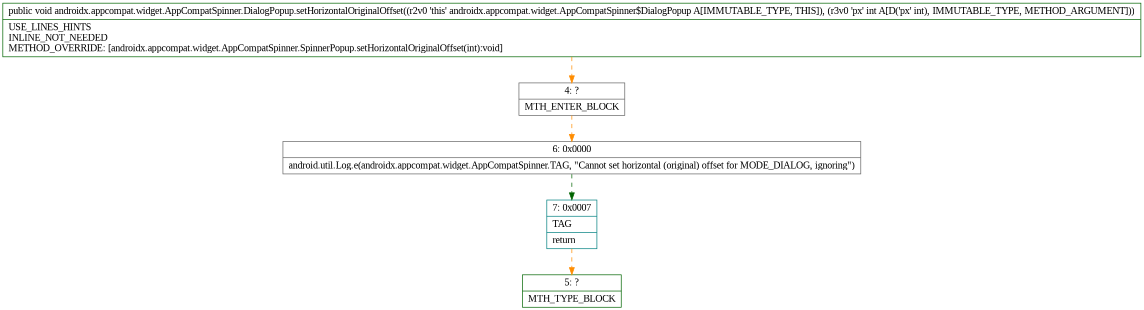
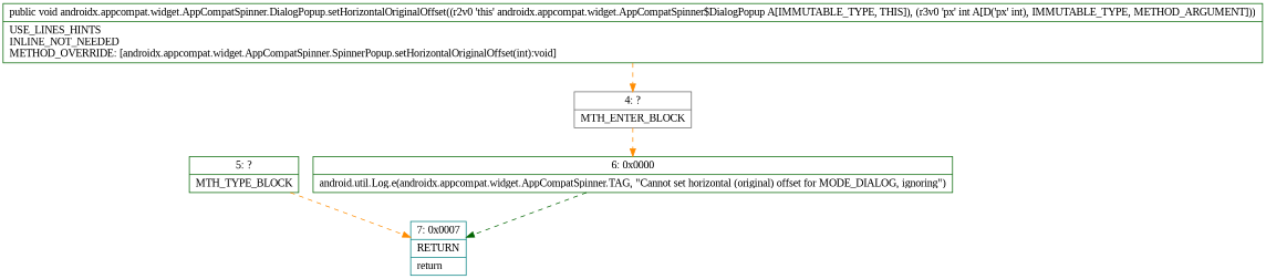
  digraph {
    fontname="Liberation Serif"
    node [color=gray40 fontname="Liberation Serif" shape=record]
    edge [color=darkorange fontname="Liberation Serif" style=dashed]
    n1 [label="{4\:\ ?|MTH_ENTER_BLOCK\l}"]
-   n2 [label="{6\:\ 0x0000|android.util.Log.e(androidx.appcompat.widget.AppCompatSpinner.TAG, \"Cannot set horizontal (original) offset for MODE_DIALOG, ignoring\")\l}"]
-   n3 [color=teal label="{7\:\ 0x0007|TAG\l|return\l}"]
+   n2 [color=darkgreen label="{6\:\ 0x0000|android.util.Log.e(androidx.appcompat.widget.AppCompatSpinner.TAG, \"Cannot set horizontal (original) offset for MODE_DIALOG, ignoring\")\l}"]
+   n3 [color=teal label="{7\:\ 0x0007|RETURN\l|return\l}"]
    n4 [color=darkgreen label="{5\:\ ?|MTH_TYPE_BLOCK\l}"]
    n5 [color=darkgreen label="{public void androidx.appcompat.widget.AppCompatSpinner.DialogPopup.setHorizontalOriginalOffset((r2v0 'this' androidx.appcompat.widget.AppCompatSpinner$DialogPopup A[IMMUTABLE_TYPE, THIS]), (r3v0 'px' int A[D('px' int), IMMUTABLE_TYPE, METHOD_ARGUMENT]))  | USE_LINES_HINTS\lINLINE_NOT_NEEDED\lMETHOD_OVERRIDE: [androidx.appcompat.widget.AppCompatSpinner.SpinnerPopup.setHorizontalOriginalOffset(int):void]\l}"]
    n1 -> n2
    n2 -> n3 [color=darkgreen]
-   n3 -> n4
+   n4 -> n3
    n5 -> n1
  }
